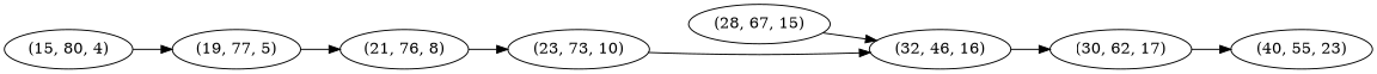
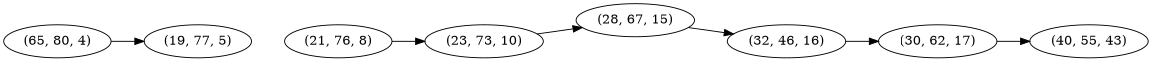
  digraph {
    rankdir=LR
    n1 [label="(19, 77, 5)"]
-   "(15, 80, 4)"
+   "(15, 80, 4)" [label="(65, 80, 4)"]
    "(21, 76, 8)"
    "(23, 73, 10)"
    "(28, 67, 15)"
    n6 [label="(32, 46, 16)"]
    n7 [label="(30, 62, 17)"]
-   "(40, 55, 23)"
-   n1 -> "(21, 76, 8)"
+   "(40, 55, 23)" [label="(40, 55, 43)"]
    "(15, 80, 4)" -> n1
    "(21, 76, 8)" -> "(23, 73, 10)"
-   "(23, 73, 10)" -> n6
+   "(23, 73, 10)" -> "(28, 67, 15)"
    "(28, 67, 15)" -> n6
    n6 -> n7
    n7 -> "(40, 55, 23)"
  }
